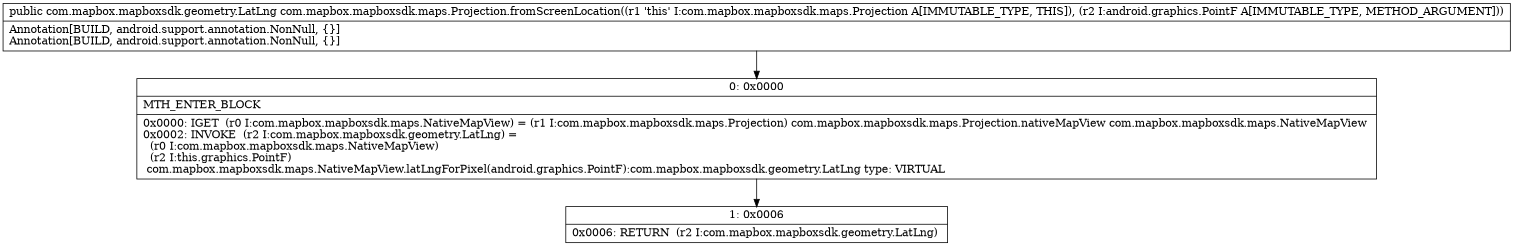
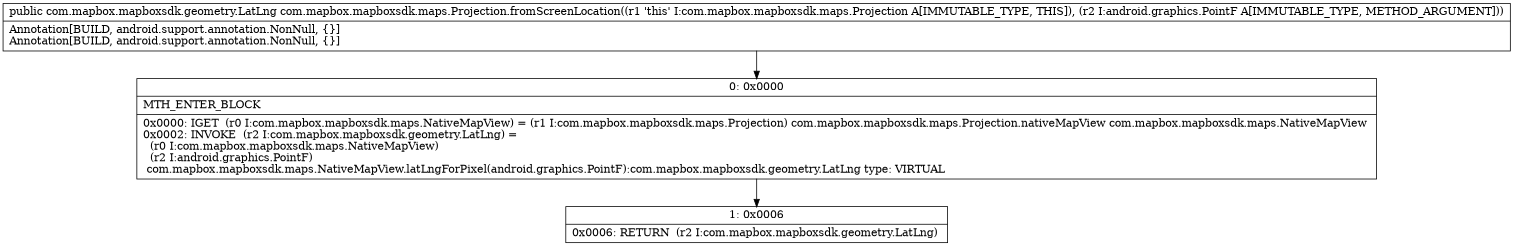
  digraph {
    node [shape=record]
-   n1 [label="{0\:\ 0x0000|MTH_ENTER_BLOCK\l|0x0000: IGET  (r0 I:com.mapbox.mapboxsdk.maps.NativeMapView) = (r1 I:com.mapbox.mapboxsdk.maps.Projection) com.mapbox.mapboxsdk.maps.Projection.nativeMapView com.mapbox.mapboxsdk.maps.NativeMapView \l0x0002: INVOKE  (r2 I:com.mapbox.mapboxsdk.geometry.LatLng) = \l  (r0 I:com.mapbox.mapboxsdk.maps.NativeMapView)\l  (r2 I:this.graphics.PointF)\l com.mapbox.mapboxsdk.maps.NativeMapView.latLngForPixel(android.graphics.PointF):com.mapbox.mapboxsdk.geometry.LatLng type: VIRTUAL \l}"]
+   n1 [label="{0\:\ 0x0000|MTH_ENTER_BLOCK\l|0x0000: IGET  (r0 I:com.mapbox.mapboxsdk.maps.NativeMapView) = (r1 I:com.mapbox.mapboxsdk.maps.Projection) com.mapbox.mapboxsdk.maps.Projection.nativeMapView com.mapbox.mapboxsdk.maps.NativeMapView \l0x0002: INVOKE  (r2 I:com.mapbox.mapboxsdk.geometry.LatLng) = \l  (r0 I:com.mapbox.mapboxsdk.maps.NativeMapView)\l  (r2 I:android.graphics.PointF)\l com.mapbox.mapboxsdk.maps.NativeMapView.latLngForPixel(android.graphics.PointF):com.mapbox.mapboxsdk.geometry.LatLng type: VIRTUAL \l}"]
    n2 [label="{1\:\ 0x0006|0x0006: RETURN  (r2 I:com.mapbox.mapboxsdk.geometry.LatLng) \l}"]
    n3 [label="{public com.mapbox.mapboxsdk.geometry.LatLng com.mapbox.mapboxsdk.maps.Projection.fromScreenLocation((r1 'this' I:com.mapbox.mapboxsdk.maps.Projection A[IMMUTABLE_TYPE, THIS]), (r2 I:android.graphics.PointF A[IMMUTABLE_TYPE, METHOD_ARGUMENT]))  | Annotation[BUILD, android.support.annotation.NonNull, \{\}]\lAnnotation[BUILD, android.support.annotation.NonNull, \{\}]\l}"]
    n1 -> n2
    n3 -> n1
  }
